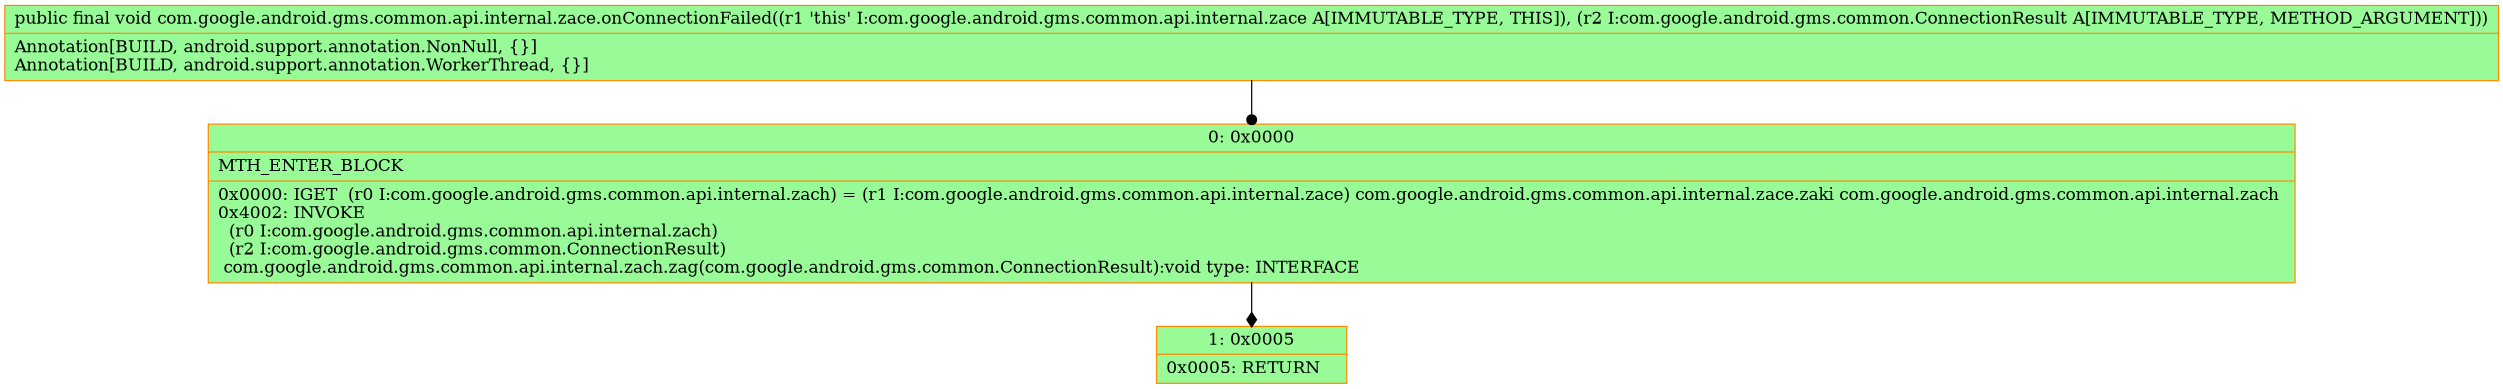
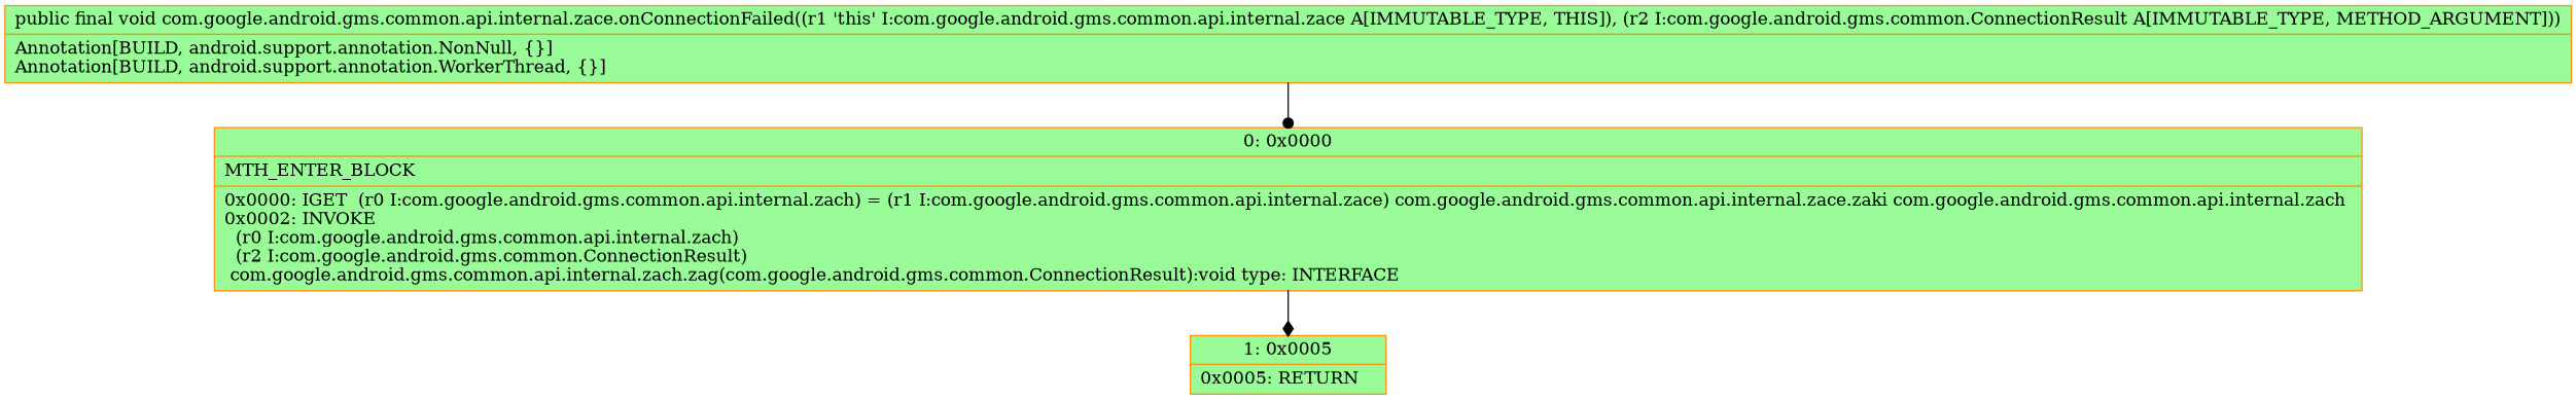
  digraph {
    node [shape=record style=filled fillcolor=palegreen color=darkorange]
-   n1 [label="{0\:\ 0x0000|MTH_ENTER_BLOCK\l|0x0000: IGET  (r0 I:com.google.android.gms.common.api.internal.zach) = (r1 I:com.google.android.gms.common.api.internal.zace) com.google.android.gms.common.api.internal.zace.zaki com.google.android.gms.common.api.internal.zach \l0x4002: INVOKE  \l  (r0 I:com.google.android.gms.common.api.internal.zach)\l  (r2 I:com.google.android.gms.common.ConnectionResult)\l com.google.android.gms.common.api.internal.zach.zag(com.google.android.gms.common.ConnectionResult):void type: INTERFACE \l}"]
+   n1 [label="{0\:\ 0x0000|MTH_ENTER_BLOCK\l|0x0000: IGET  (r0 I:com.google.android.gms.common.api.internal.zach) = (r1 I:com.google.android.gms.common.api.internal.zace) com.google.android.gms.common.api.internal.zace.zaki com.google.android.gms.common.api.internal.zach \l0x0002: INVOKE  \l  (r0 I:com.google.android.gms.common.api.internal.zach)\l  (r2 I:com.google.android.gms.common.ConnectionResult)\l com.google.android.gms.common.api.internal.zach.zag(com.google.android.gms.common.ConnectionResult):void type: INTERFACE \l}"]
    n2 [label="{1\:\ 0x0005|0x0005: RETURN   \l}"]
    n3 [label="{public final void com.google.android.gms.common.api.internal.zace.onConnectionFailed((r1 'this' I:com.google.android.gms.common.api.internal.zace A[IMMUTABLE_TYPE, THIS]), (r2 I:com.google.android.gms.common.ConnectionResult A[IMMUTABLE_TYPE, METHOD_ARGUMENT]))  | Annotation[BUILD, android.support.annotation.NonNull, \{\}]\lAnnotation[BUILD, android.support.annotation.WorkerThread, \{\}]\l}"]
    n1 -> n2 [arrowhead=diamond]
    n3 -> n1 [arrowhead=dot]
  }
